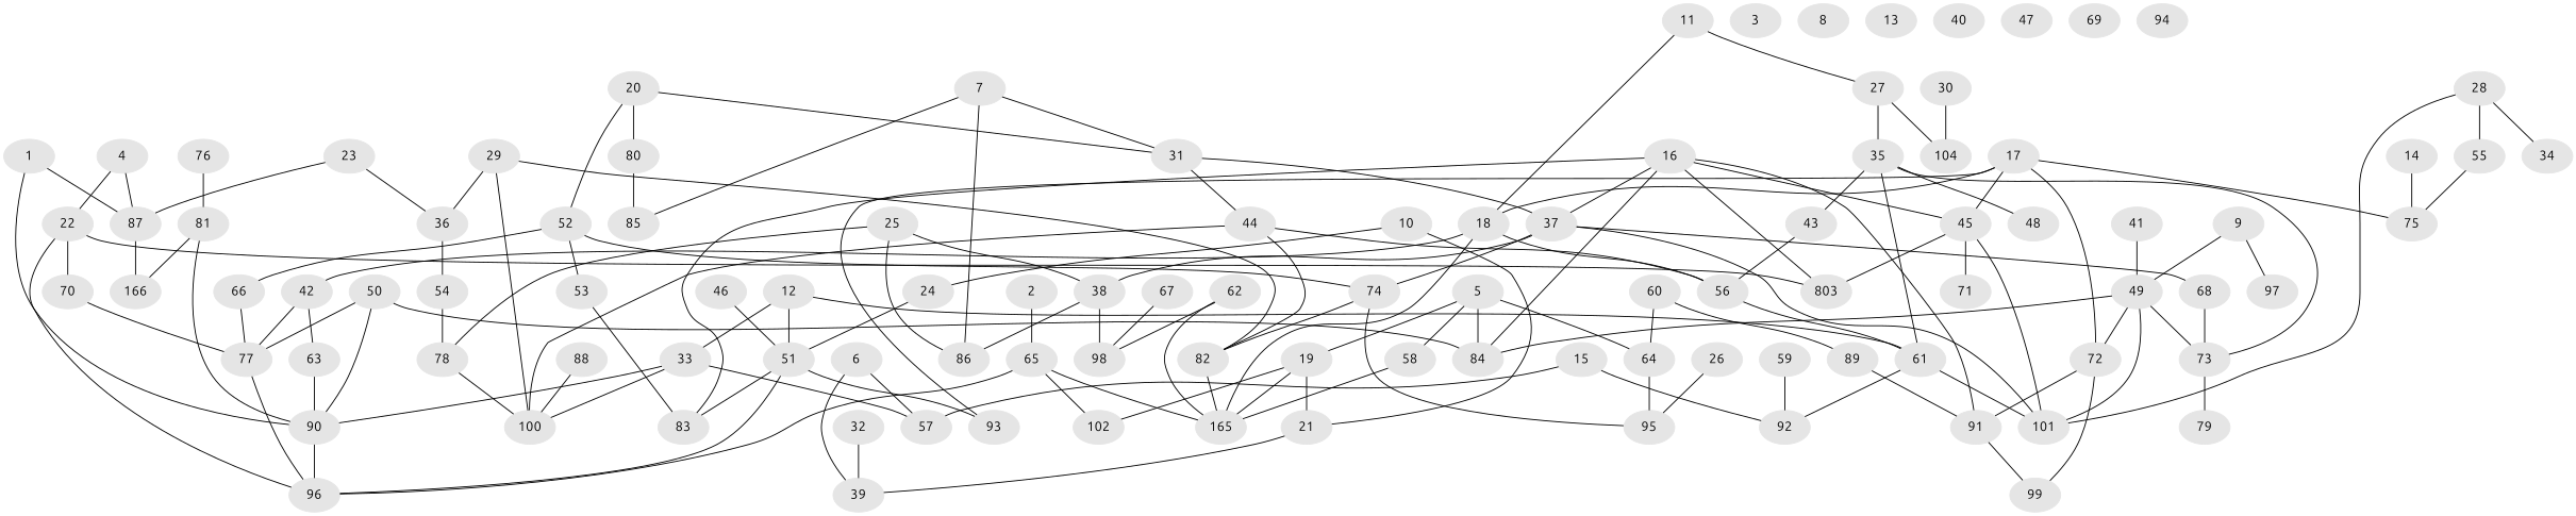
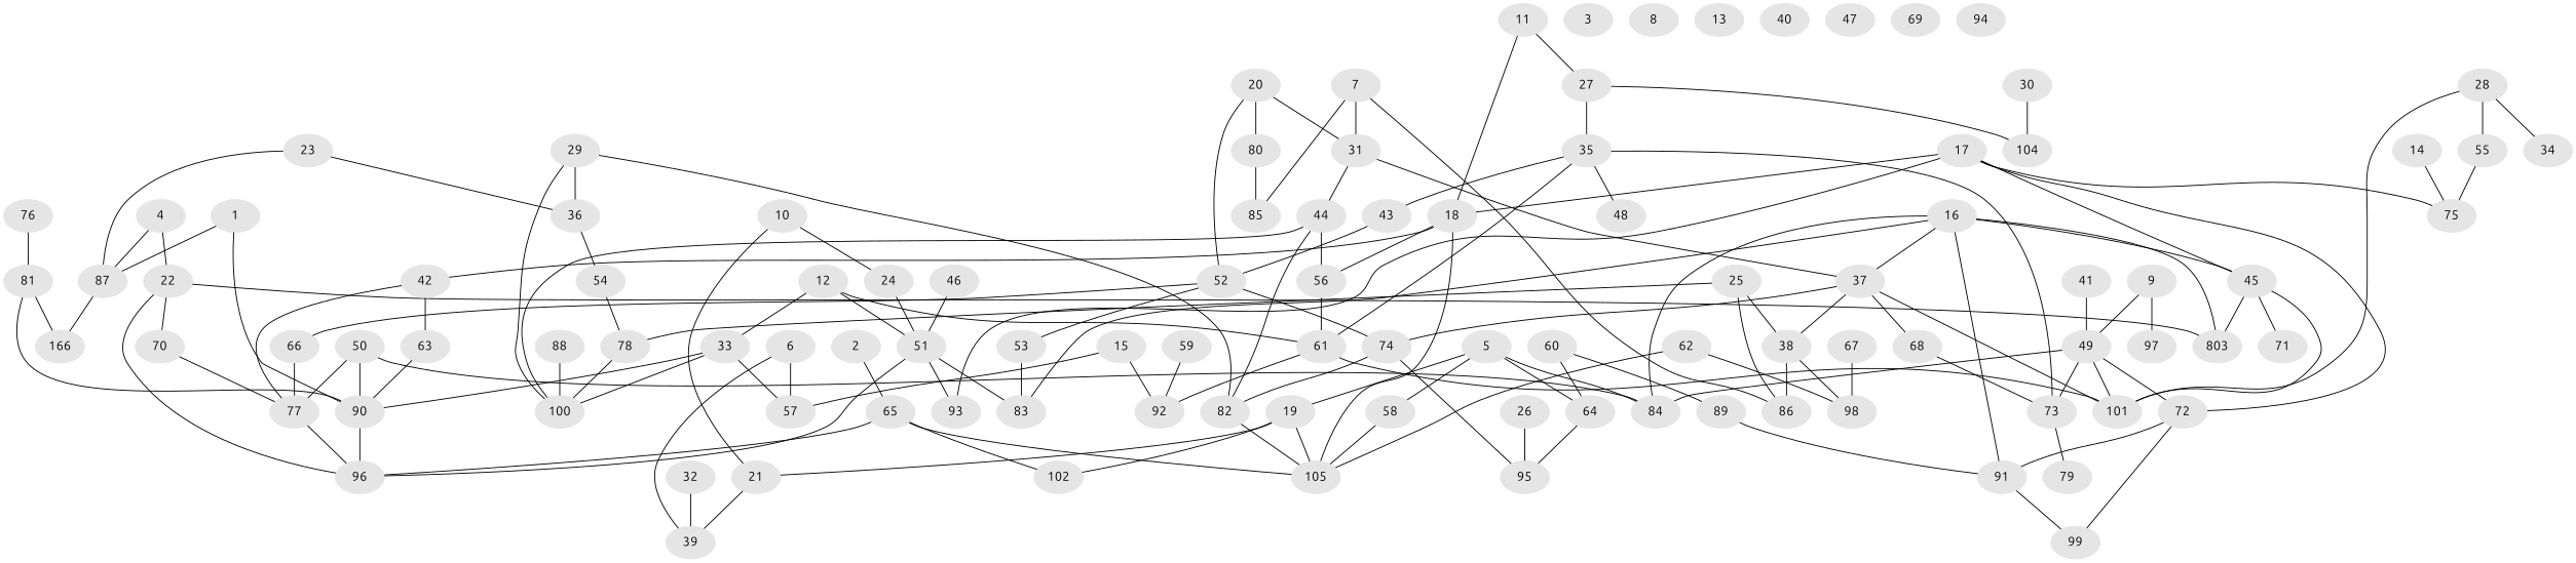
  graph {
    fontname=Ubuntu
    node [color=gray90 fontname=Ubuntu style=filled]
    edge [fontname=Ubuntu]
    1
    87
    90
    n4 [label=166]
    96
    2
    65
-   105 [label=165]
+   105
    102
    3
    4
    22
    n13 [label=803]
    70
    5
    19
    58
    64
    84
    21
    95
    6
    39
    57
    7
    31
    85
    86
    37
    44
    8
    9
    49
    97
    72
    101
    73
    10
    24
    51
    11
    18
    27
    42
    56
    35
    104
    12
    33
    61
    100
    83
    93
    92
    13
    14
    75
    15
    16
    45
    91
    38
    68
    74
    71
    99
    17
    63
    77
    20
    52
    80
    53
    66
    23
    36
    54
    25
    78
    98
    26
    43
    48
    28
    34
    55
    29
    82
    30
    46
    32
    79
    40
    41
    47
    50
    59
    60
    89
    62
    67
    69
    76
    81
    88
    94
    1 -- 87
    1 -- 90
    87 -- n4
    90 -- 96
    2 -- 65
    65 -- 96
    65 -- 105
    65 -- 102
    4 -- 87
    4 -- 22
    22 -- 96
    22 -- n13
    22 -- 70
    70 -- 77
    5 -- 19
    5 -- 58
    5 -- 64
    5 -- 84
    19 -- 105
    19 -- 102
    19 -- 21
    58 -- 105
    64 -- 95
    21 -- 39
    6 -- 39
    6 -- 57
    7 -- 31
    7 -- 85
    7 -- 86
    31 -- 37
    31 -- 44
    37 -- 101
    37 -- 38
    37 -- 68
    37 -- 74
    44 -- 56
    44 -- 100
    44 -- 82
    9 -- 49
    9 -- 97
    49 -- 84
    49 -- 72
    49 -- 101
    49 -- 73
    72 -- 91
    72 -- 99
    73 -- 79
    10 -- 21
    10 -- 24
    24 -- 51
    51 -- 96
    51 -- 83
    51 -- 93
    11 -- 18
    11 -- 27
    18 -- 105
    18 -- 42
    18 -- 56
    27 -- 35
    27 -- 104
    42 -- 63
    42 -- 77
    56 -- 61
    35 -- 73
    35 -- 61
    35 -- 43
    35 -- 48
    12 -- 51
    12 -- 33
    12 -- 61
    33 -- 90
    33 -- 57
    33 -- 100
    61 -- 101
    61 -- 92
    14 -- 75
    15 -- 57
    15 -- 92
    16 -- n13
    16 -- 84
    16 -- 37
    16 -- 83
    16 -- 45
    16 -- 91
    45 -- n13
    45 -- 101
    45 -- 71
    91 -- 99
    38 -- 86
    38 -- 98
    68 -- 73
    74 -- 95
    74 -- 82
    17 -- 72
    17 -- 18
    17 -- 93
    17 -- 75
    17 -- 45
    63 -- 90
    77 -- 96
    20 -- 31
    20 -- 52
    20 -- 80
    52 -- 74
    52 -- 53
    52 -- 66
    80 -- 85
    53 -- 83
    66 -- 77
    23 -- 87
    23 -- 36
    36 -- 54
    54 -- 78
    25 -- 86
    25 -- 38
    25 -- 78
    78 -- 100
    26 -- 95
-   43 -- 56
+   43 -- 52
    28 -- 101
    28 -- 34
    28 -- 55
    55 -- 75
    29 -- 100
    29 -- 36
    29 -- 82
    82 -- 105
    30 -- 104
    46 -- 51
    32 -- 39
    41 -- 49
    50 -- 90
    50 -- 84
    50 -- 77
    59 -- 92
    60 -- 64
    60 -- 89
    89 -- 91
    62 -- 105
    62 -- 98
    67 -- 98
    76 -- 81
    81 -- 90
    81 -- n4
    88 -- 100
  }
